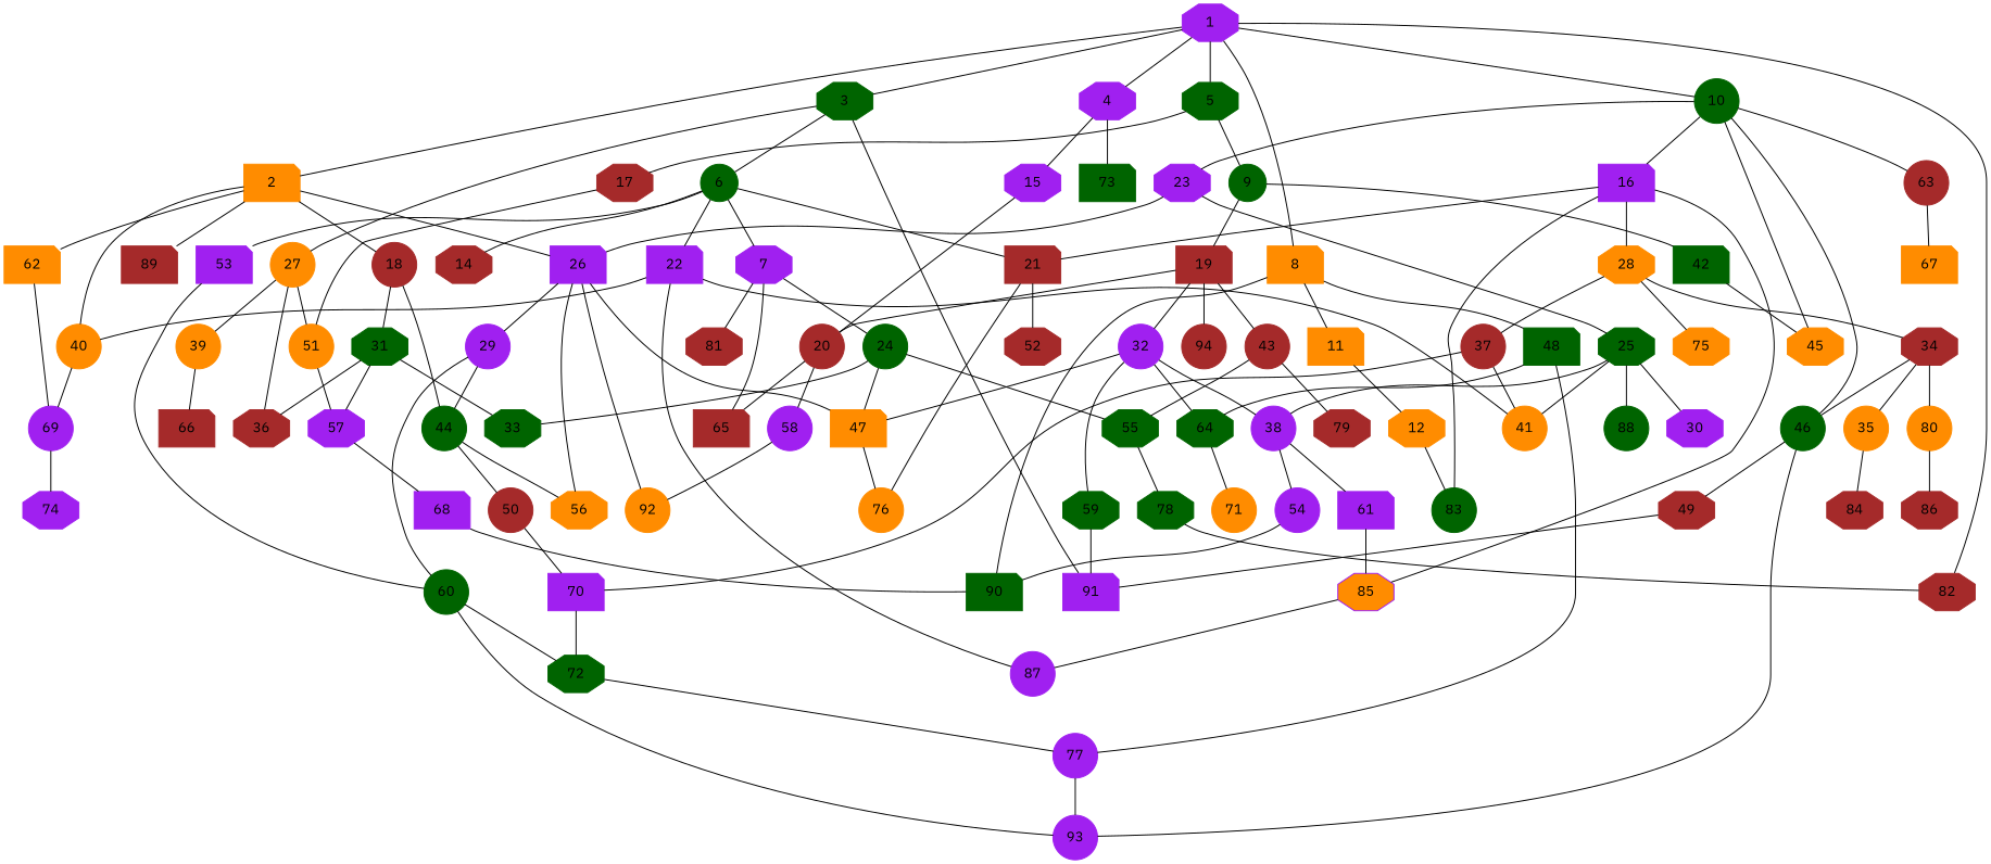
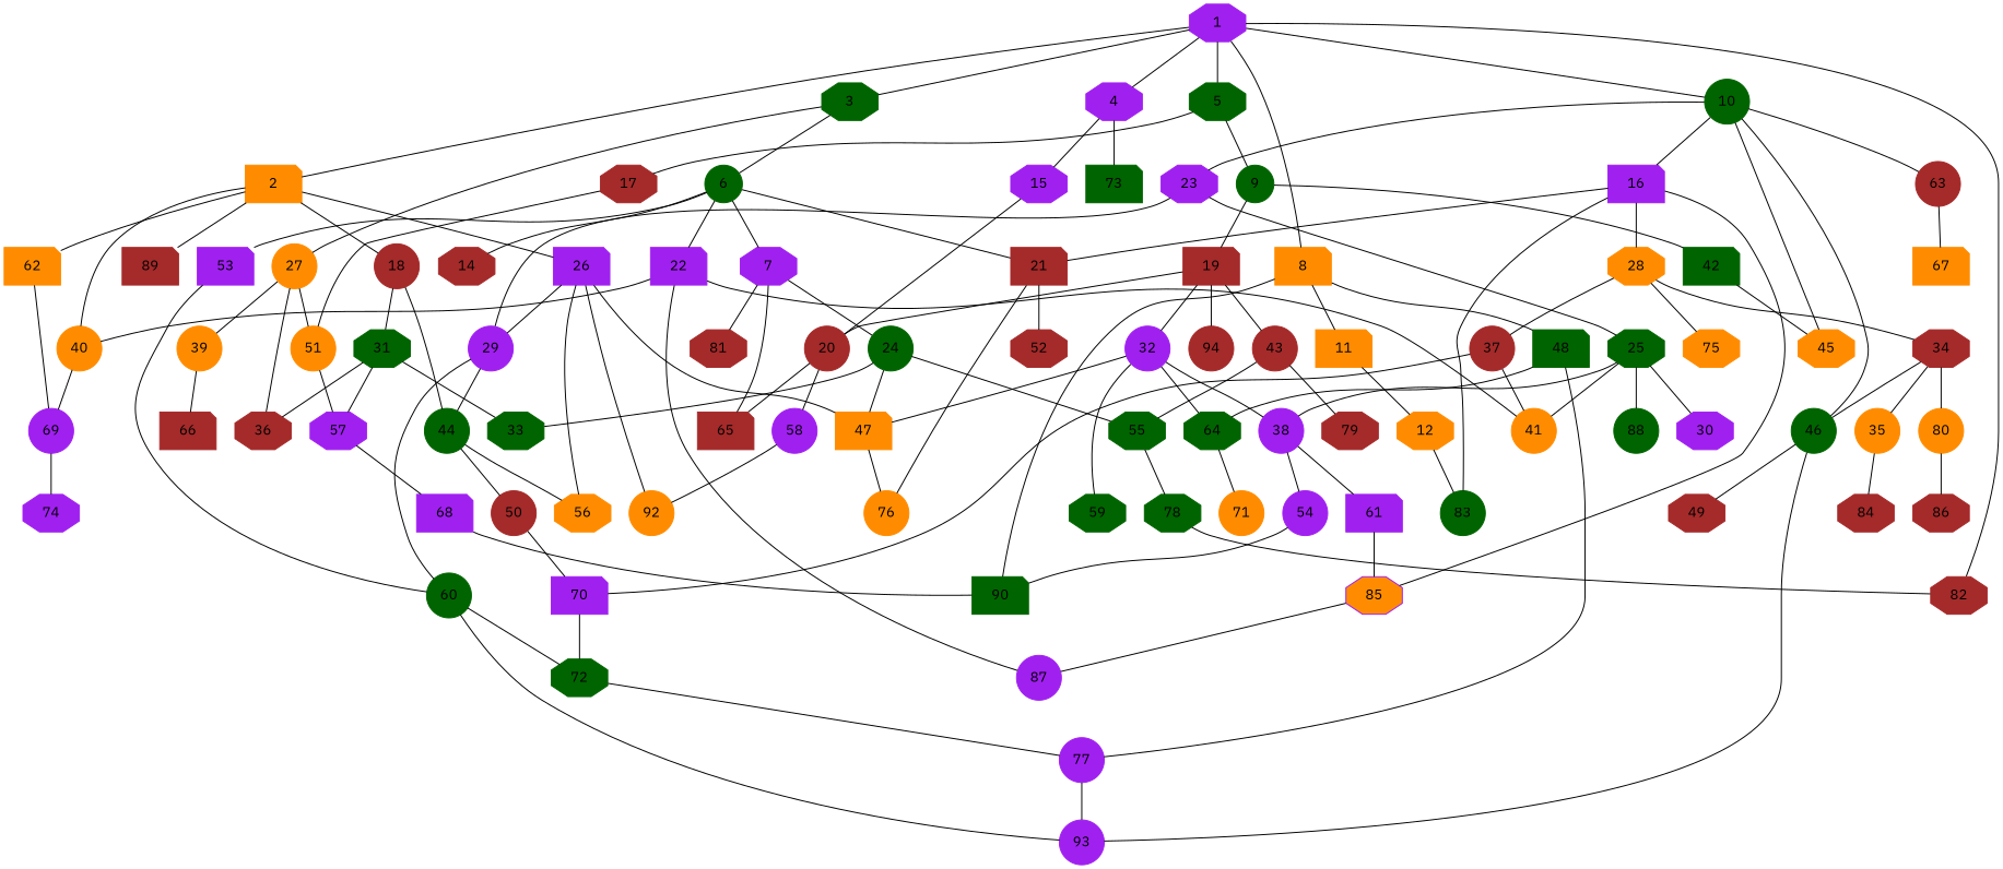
  graph {
    fontname="IBM Plex Sans"
    node [color=purple fontname="IBM Plex Sans" shape=octagon style=filled]
    edge [fontname="IBM Plex Sans"]
    2 [color=darkorange shape=note]
    1
    3 [color=darkgreen]
    4
    5 [color=darkgreen]
    8 [color=darkorange shape=note]
    10 [color=darkgreen shape=circle]
    82 [color=brown]
    18 [color=brown shape=circle]
    26 [shape=note]
    40 [color=darkorange shape=circle]
    62 [color=darkorange shape=note]
    89 [color=brown shape=note]
    6 [color=darkgreen shape=circle]
    27 [color=darkorange shape=circle]
-   91 [shape=note]
    15
    73 [color=darkgreen shape=note]
    9 [color=darkgreen shape=circle]
    17 [color=brown]
    11 [color=darkorange shape=note]
    48 [color=darkgreen shape=note]
    90 [color=darkgreen shape=note]
    16 [shape=note]
    23
    45 [color=darkorange]
    46 [color=darkgreen shape=circle]
    63 [color=brown shape=circle]
    31 [color=darkgreen]
    44 [color=darkgreen shape=circle]
    29 [shape=circle]
    47 [color=darkorange shape=note]
    56 [color=darkorange]
    92 [color=darkorange shape=circle]
    69 [shape=circle]
    7
    14 [color=brown]
    21 [color=brown shape=note]
    22 [shape=note]
    53 [shape=note]
    51 [color=darkorange shape=circle]
    36 [color=brown]
    39 [color=darkorange shape=circle]
    20 [color=brown shape=circle]
    19 [color=brown shape=note]
    42 [color=darkgreen shape=note]
    24 [color=darkgreen shape=circle]
    65 [color=brown shape=note]
    81 [color=brown]
    52 [color=brown]
    76 [color=darkorange shape=circle]
    41 [color=darkorange shape=circle]
    87 [shape=circle]
    60 [color=darkgreen shape=circle]
    33 [color=darkgreen]
    55 [color=darkgreen]
    12 [color=darkorange]
    64 [color=darkgreen]
    77 [shape=circle]
    32 [shape=circle]
    43 [color=brown shape=circle]
    94 [color=brown shape=circle]
    83 [color=darkgreen shape=circle]
    28 [color=darkorange]
    85 [fillcolor=darkorange]
    25 [color=darkgreen]
    49 [color=brown]
    93 [shape=circle]
    67 [color=darkorange shape=note]
    50 [color=brown shape=circle]
    70 [shape=note]
    58 [shape=circle]
    34 [color=brown]
    37 [color=brown shape=circle]
    75 [color=darkorange]
    57
    38 [shape=circle]
    59 [color=darkgreen]
    79 [color=brown]
    30
    88 [color=darkgreen shape=circle]
    78 [color=darkgreen]
    54 [shape=circle]
    61 [shape=note]
    66 [color=brown shape=note]
    35 [color=darkorange shape=circle]
    80 [color=darkorange shape=circle]
    72 [color=darkgreen]
    68 [shape=note]
    71 [color=darkorange shape=circle]
    84 [color=brown]
    86 [color=brown]
    74
    2 -- 18
    2 -- 26
    2 -- 40
    2 -- 62
    2 -- 89
    1 -- 2
    1 -- 3
    1 -- 4
    1 -- 5
    1 -- 8
    1 -- 10
    1 -- 82
    3 -- 6
    3 -- 27
-   3 -- 91
    4 -- 15
    4 -- 73
    5 -- 9
    5 -- 17
    8 -- 11
    8 -- 48
    8 -- 90
    10 -- 16
    10 -- 23
    10 -- 45
    10 -- 46
    10 -- 63
    18 -- 31
    18 -- 44
    26 -- 29
    26 -- 47
    26 -- 56
    26 -- 92
    40 -- 69
    62 -- 69
    6 -- 7
    6 -- 14
    6 -- 21
    6 -- 22
    6 -- 53
    27 -- 51
    27 -- 36
    27 -- 39
    15 -- 20
    9 -- 19
    9 -- 42
    17 -- 51
    11 -- 12
    48 -- 64
    48 -- 77
    16 -- 21
    16 -- 83
    16 -- 28
    16 -- 85
-   23 -- 26
+   23 -- 29
    23 -- 25
    46 -- 49
    46 -- 93
    63 -- 67
    31 -- 36
    31 -- 33
    31 -- 57
    44 -- 56
    44 -- 50
    29 -- 44
    29 -- 60
    47 -- 76
    69 -- 74
    7 -- 24
    7 -- 65
    7 -- 81
    21 -- 52
    21 -- 76
    22 -- 40
    22 -- 41
    22 -- 87
    53 -- 60
    51 -- 57
    39 -- 66
    20 -- 65
    20 -- 58
    19 -- 20
    19 -- 32
    19 -- 43
    19 -- 94
    42 -- 45
    24 -- 47
    24 -- 33
    24 -- 55
    60 -- 93
    60 -- 72
    55 -- 78
    12 -- 83
    64 -- 71
    77 -- 93
    32 -- 47
    32 -- 64
    32 -- 38
    32 -- 59
    43 -- 55
    43 -- 79
    28 -- 34
    28 -- 37
    28 -- 75
    85 -- 87
    25 -- 41
    25 -- 38
    25 -- 30
    25 -- 88
-   49 -- 91
    50 -- 70
    70 -- 72
    58 -- 92
    34 -- 46
    34 -- 35
    34 -- 80
    37 -- 41
    37 -- 70
    57 -- 68
    38 -- 54
    38 -- 61
-   59 -- 91
    78 -- 82
    54 -- 90
    61 -- 85
    35 -- 84
    80 -- 86
    72 -- 77
    68 -- 90
  }
